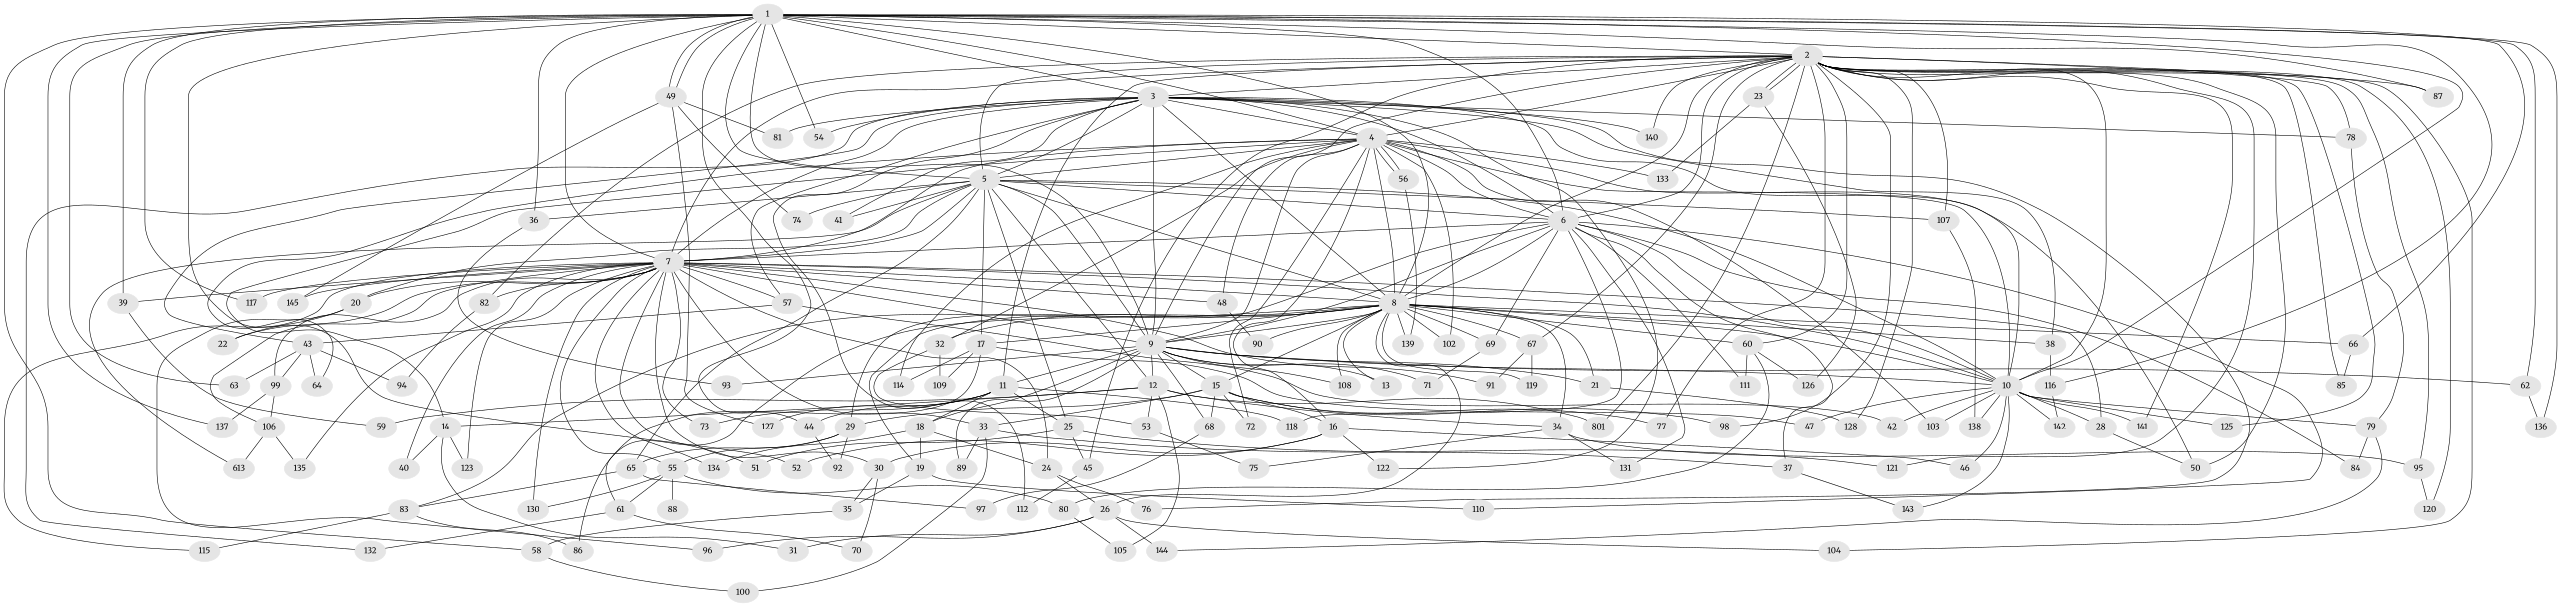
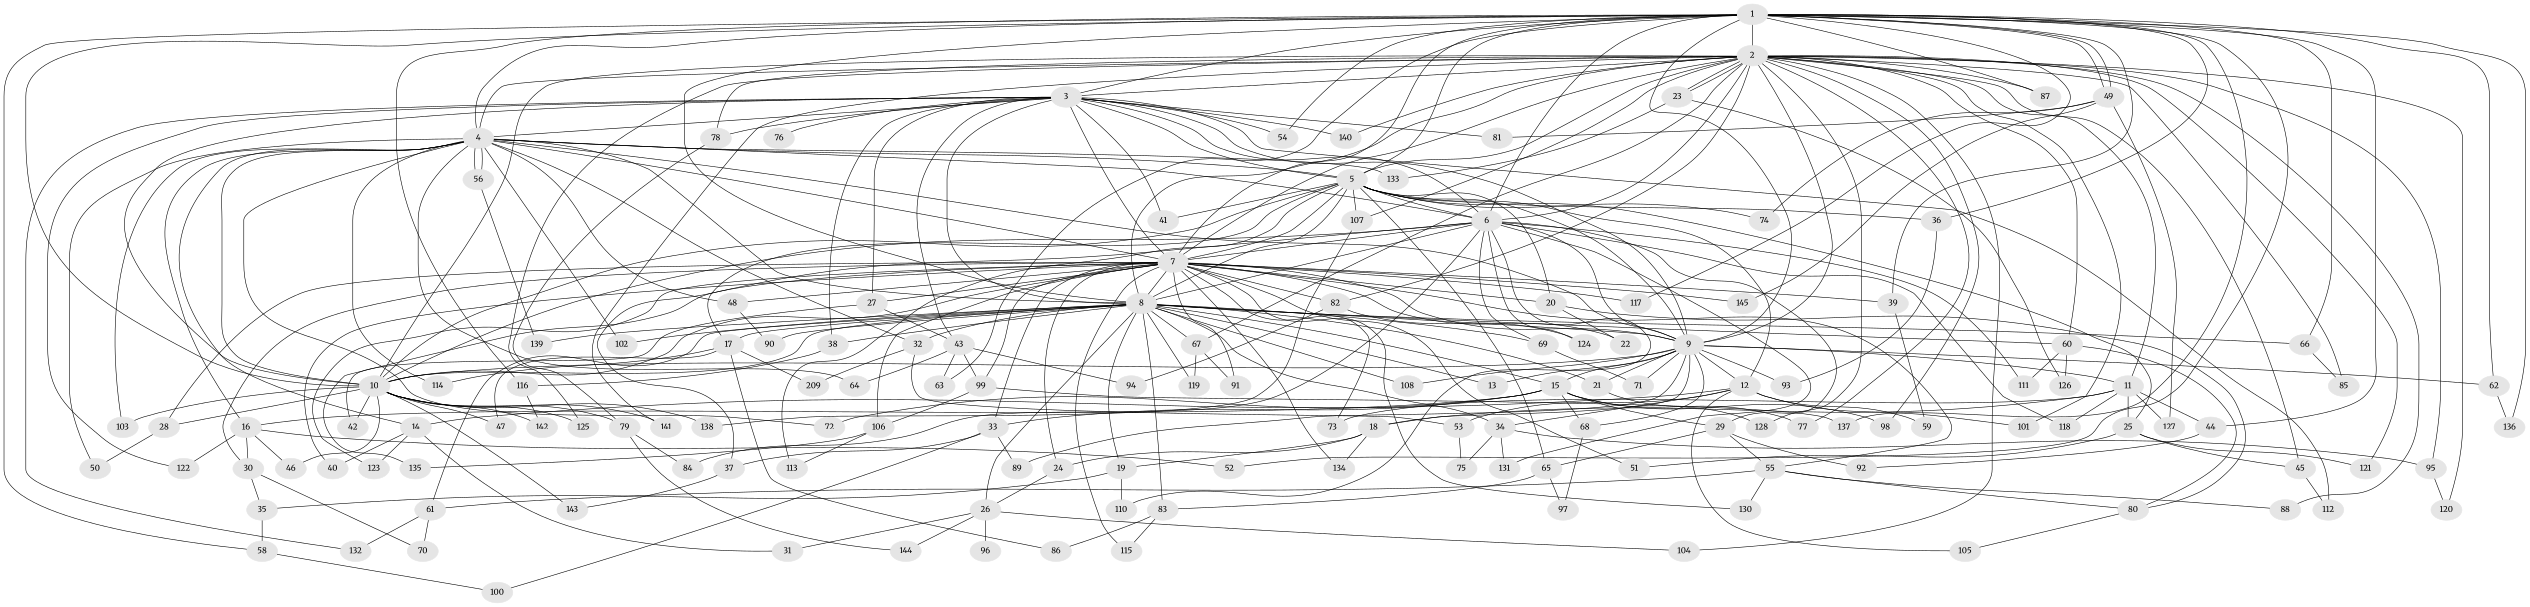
  graph {
    fontname=Merriweather
    node [color=gray90 fontname=Merriweather style=filled]
    edge [fontname=Merriweather]
    1
    2
    3
    4
    5
    6
    7
    8
    9
    10
    36
    39
    44
    49
    52
    54
    58
    62
    63
    66
    87
    116
    117
    136
    137
    11
    23
    45
    60
    67
    77
    78
    82
    85
    88
    95
    98
-   101 [label=801]
+   101
    104
    107
    120
    121
    125
    128
    140
    141
-   27 [label=57]
+   27
    38
    41
    43
    76
    81
    112
    122
    132
    14
    16
    32
    48
    50
    56
    64
    72
    102
    103
    114
    133
    12
    17
    20
    25
    65
    74
-   113 [label=613]
+   113
    29
    37
    69
    84
    110
    111
    118
+   124
    131
    22
    24
    28
    30
    33
    40
    51
    55
    73
    91
    99
    106
    115
    123
    130
    134
    135
    145
    13
    15
    19
    21
    26
    34
    61
    83
    90
    108
    119
    139
    18
    68
    71
    89
    93
    42
    46
    47
    79
    138
    142
    143
    59
    92
    127
    100
    126
    80
    94
    31
    53
-   109
+   109 [label=209]
    105
    86
    96
    97
    35
    70
    144
    75
    1 -- 2
    1 -- 3
    1 -- 4
    1 -- 5
    1 -- 6
    1 -- 7
    1 -- 8
    1 -- 9
    1 -- 10
    1 -- 36
    1 -- 39
    1 -- 44
    1 -- 49
    1 -- 49
    1 -- 52
    1 -- 54
    1 -- 58
    1 -- 62
    1 -- 63
    1 -- 66
    1 -- 87
    1 -- 116
    1 -- 117
    1 -- 136
    1 -- 137
    2 -- 3
    2 -- 4
    2 -- 5
    2 -- 6
    2 -- 7
    2 -- 8
    2 -- 9
    2 -- 10
    2 -- 87
    2 -- 11
    2 -- 23
    2 -- 23
    2 -- 45
    2 -- 60
    2 -- 67
    2 -- 77
    2 -- 78
    2 -- 82
    2 -- 85
-   2 -- 50
+   2 -- 88
    2 -- 95
    2 -- 98
    2 -- 101
    2 -- 104
    2 -- 107
    2 -- 120
    2 -- 121
    2 -- 125
    2 -- 128
    2 -- 140
    2 -- 141
    3 -- 4
    3 -- 5
    3 -- 6
    3 -- 7
    3 -- 8
    3 -- 9
    3 -- 10
    3 -- 54
    3 -- 78
    3 -- 140
    3 -- 27
    3 -- 38
    3 -- 41
    3 -- 43
    3 -- 76
    3 -- 81
    3 -- 112
    3 -- 122
    3 -- 132
    4 -- 5
    4 -- 6
    4 -- 7
    4 -- 8
    4 -- 9
    4 -- 10
    4 -- 14
    4 -- 16
    4 -- 32
    4 -- 48
    4 -- 50
    4 -- 56
    4 -- 56
    4 -- 64
    4 -- 72
    4 -- 102
    4 -- 103
    4 -- 114
    4 -- 133
    5 -- 6
    5 -- 7
    5 -- 8
    5 -- 9
    5 -- 10
    5 -- 36
    5 -- 107
    5 -- 41
    5 -- 12
    5 -- 17
    5 -- 20
    5 -- 25
    5 -- 65
    5 -- 74
    5 -- 113
    6 -- 7
    6 -- 8
    6 -- 9
    6 -- 10
    6 -- 29
    6 -- 37
    6 -- 69
    6 -- 84
    6 -- 110
    6 -- 111
    6 -- 118
+   6 -- 124
    6 -- 131
    7 -- 8
    7 -- 9
    7 -- 10
    7 -- 39
    7 -- 117
    7 -- 82
    7 -- 27
    7 -- 48
    7 -- 20
    7 -- 22
    7 -- 24
    7 -- 28
    7 -- 30
    7 -- 33
    7 -- 40
    7 -- 51
    7 -- 55
    7 -- 73
    7 -- 91
    7 -- 99
    7 -- 106
    7 -- 115
    7 -- 123
    7 -- 130
    7 -- 134
    7 -- 135
    7 -- 145
    8 -- 9
    8 -- 10
    8 -- 66
    8 -- 60
    8 -- 67
    8 -- 38
    8 -- 32
    8 -- 102
    8 -- 17
    8 -- 69
    8 -- 13
    8 -- 15
    8 -- 19
    8 -- 21
    8 -- 26
    8 -- 34
    8 -- 61
    8 -- 83
    8 -- 90
    8 -- 108
    8 -- 119
    8 -- 139
    9 -- 10
    9 -- 62
    9 -- 11
    9 -- 12
    9 -- 13
    9 -- 15
    9 -- 21
    9 -- 108
    9 -- 18
    9 -- 68
    9 -- 71
    9 -- 89
    9 -- 93
    10 -- 125
    10 -- 141
    10 -- 103
    10 -- 28
    10 -- 42
    10 -- 46
    10 -- 47
    10 -- 79
    10 -- 138
    10 -- 142
    10 -- 143
    36 -- 93
    39 -- 59
    44 -- 92
    49 -- 81
    49 -- 74
    49 -- 145
    49 -- 127
    58 -- 100
    62 -- 136
    66 -- 85
    116 -- 142
    11 -- 44
    11 -- 25
    11 -- 118
    11 -- 73
    11 -- 18
    11 -- 127
    23 -- 133
    23 -- 126
    45 -- 112
    60 -- 111
    60 -- 126
    60 -- 80
    67 -- 91
    67 -- 119
    78 -- 79
+   82 -- 124
    82 -- 94
    95 -- 120
    107 -- 138
    27 -- 43
    27 -- 42
    38 -- 116
    43 -- 63
    43 -- 64
    43 -- 99
    43 -- 94
    14 -- 40
    14 -- 123
    14 -- 31
    16 -- 52
    16 -- 122
    16 -- 30
    16 -- 46
    32 -- 53
    32 -- 109
    48 -- 90
    56 -- 139
    12 -- 101
    12 -- 14
    12 -- 34
    12 -- 59
    12 -- 53
    12 -- 105
    17 -- 114
    17 -- 47
    17 -- 109
    17 -- 86
    20 -- 22
-   20 -- 96
+   20 -- 80
    25 -- 45
    25 -- 121
    25 -- 51
    65 -- 83
    65 -- 97
    29 -- 65
    29 -- 55
    29 -- 92
    37 -- 143
    69 -- 71
-   24 -- 76
    24 -- 26
    28 -- 50
    30 -- 35
    30 -- 70
    33 -- 37
    33 -- 89
    33 -- 100
    55 -- 88
    55 -- 130
    55 -- 61
    55 -- 80
    99 -- 137
    99 -- 106
    106 -- 113
    106 -- 135
    15 -- 77
    15 -- 98
    15 -- 16
    15 -- 72
    15 -- 29
    15 -- 33
    15 -- 68
    19 -- 110
    19 -- 35
    21 -- 128
    26 -- 104
    26 -- 31
    26 -- 96
    26 -- 144
    34 -- 95
    34 -- 131
    34 -- 75
    61 -- 132
    61 -- 70
    83 -- 115
    83 -- 86
    18 -- 24
    18 -- 134
    18 -- 19
    68 -- 97
    79 -- 84
    79 -- 144
    80 -- 105
    53 -- 75
    35 -- 58
  }
